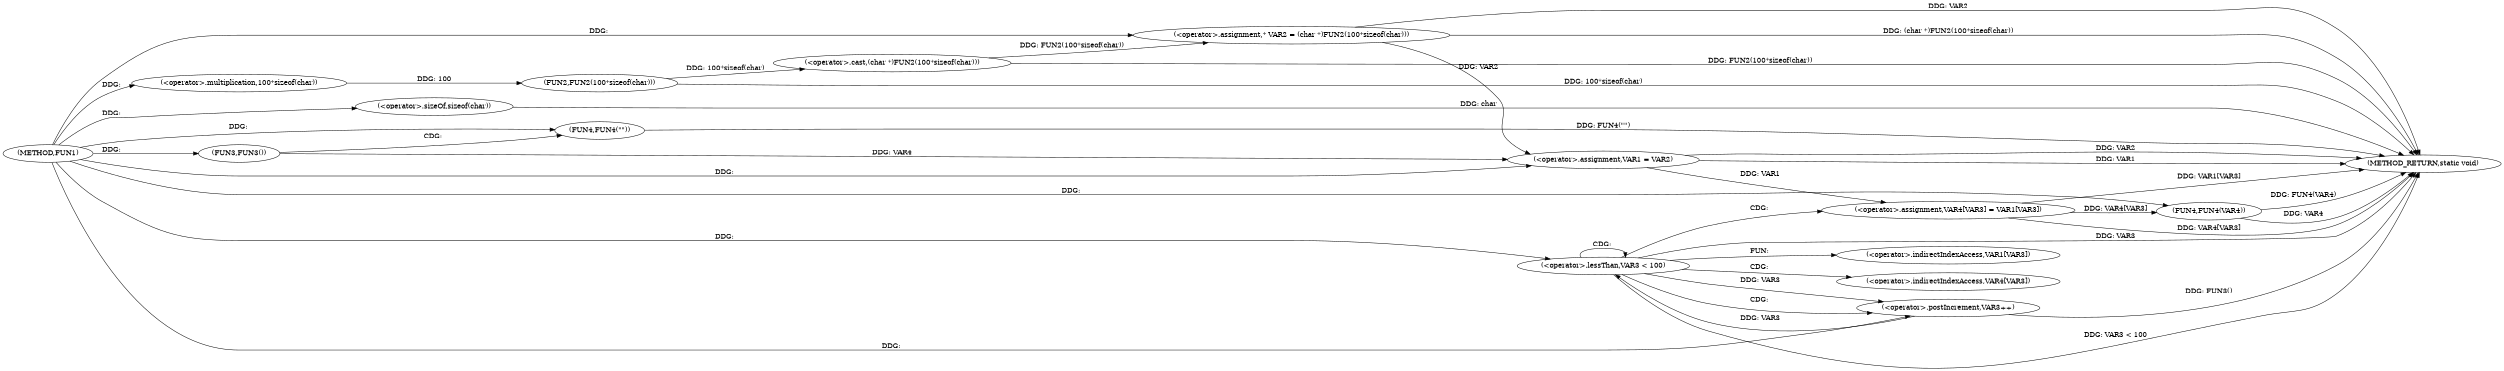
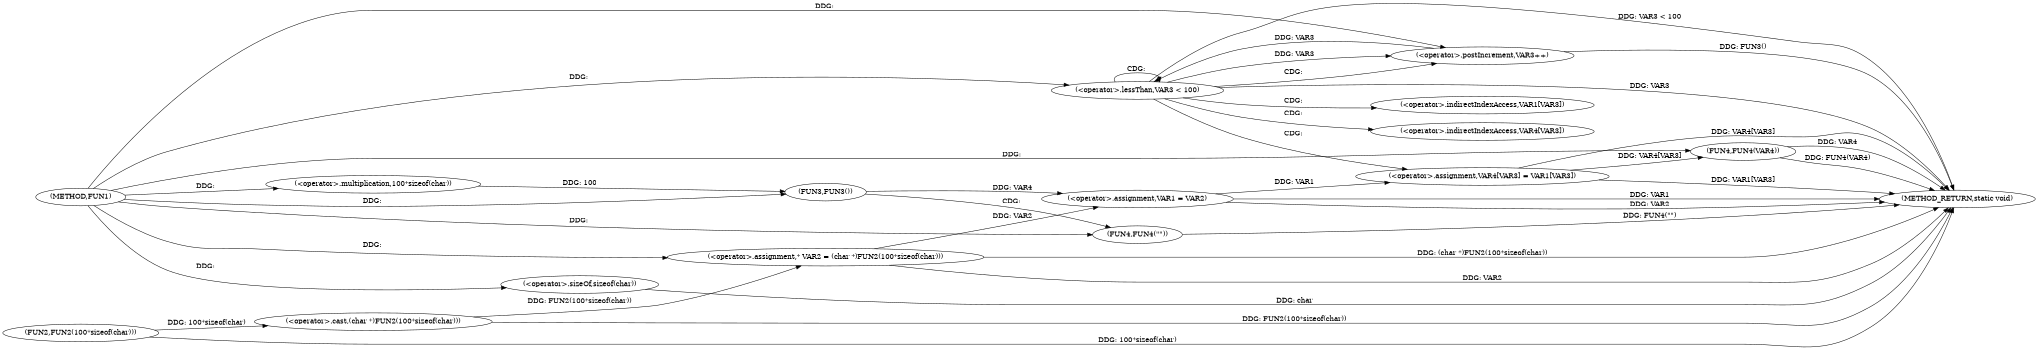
  digraph {
    rankdir=LR
    n1 [label="(METHOD,FUN1)"]
    n2 [label="(<operator>.assignment,* VAR2 = (char *)FUN2(100*sizeof(char)))"]
    n3 [label="(<operator>.multiplication,100*sizeof(char))"]
    n4 [label="(<operator>.sizeOf,sizeof(char))"]
    n5 [label="(FUN3,FUN3())"]
    n6 [label="(FUN4,FUN4(\"\"))"]
    n7 [label="(<operator>.assignment,VAR1 = VAR2)"]
    n8 [label="(<operator>.lessThan,VAR3 < 100)"]
    n9 [label="(<operator>.postIncrement,VAR3++)"]
    n10 [label="(FUN4,FUN4(VAR4))"]
    n11 [label="(METHOD_RETURN,static void)"]
    n12 [label="(FUN2,FUN2(100*sizeof(char)))"]
    n13 [label="(<operator>.assignment,VAR4[VAR3] = VAR1[VAR3])"]
    n14 [label="(<operator>.indirectIndexAccess,VAR4[VAR3])"]
    n15 [label="(<operator>.indirectIndexAccess,VAR1[VAR3])"]
    n16 [label="(<operator>.cast,(char *)FUN2(100*sizeof(char)))"]
    n1 -> n2 [label="DDG: "]
    n1 -> n3 [label="DDG: "]
    n1 -> n4 [label="DDG: "]
    n1 -> n5 [label="DDG: "]
    n1 -> n6 [label="DDG: "]
-   n1 -> n7 [label="DDG: "]
    n1 -> n8 [label="DDG: "]
    n1 -> n9 [label="DDG: "]
    n1 -> n10 [label="DDG: "]
    n2 -> n7 [label="DDG: VAR2"]
    n2 -> n11 [label="DDG: VAR2"]
    n2 -> n11 [label="DDG: (char *)FUN2(100*sizeof(char))"]
-   n3 -> n12 [label="DDG: 100"]
+   n3 -> n5 [label="DDG: 100"]
    n4 -> n11 [label="DDG: char"]
    n5 -> n6 [label="CDG: "]
    n5 -> n7 [label="DDG: VAR4"]
    n6 -> n11 [label="DDG: FUN4(\"\")"]
    n7 -> n11 [label="DDG: VAR1"]
    n7 -> n11 [label="DDG: VAR2"]
    n7 -> n13 [label="DDG: VAR1"]
    n8 -> n8 [label="CDG: "]
    n8 -> n9 [label="DDG: VAR3"]
    n8 -> n9 [label="CDG: "]
    n8 -> n11 [label="DDG: VAR3 < 100"]
    n8 -> n11 [label="DDG: VAR3"]
    n8 -> n13 [label="CDG: "]
    n8 -> n14 [label="CDG: "]
-   n8 -> n15 [label="FUN: "]
+   n8 -> n15 [label="CDG: "]
    n9 -> n8 [label="DDG: VAR3"]
    n9 -> n11 [label="DDG: FUN3()"]
    n10 -> n11 [label="DDG: VAR4"]
    n10 -> n11 [label="DDG: FUN4(VAR4)"]
    n12 -> n11 [label="DDG: 100*sizeof(char)"]
    n12 -> n16 [label="DDG: 100*sizeof(char)"]
    n13 -> n10 [label="DDG: VAR4[VAR3]"]
    n13 -> n11 [label="DDG: VAR1[VAR3]"]
    n13 -> n11 [label="DDG: VAR4[VAR3]"]
    n16 -> n2 [label="DDG: FUN2(100*sizeof(char))"]
    n16 -> n11 [label="DDG: FUN2(100*sizeof(char))"]
  }
